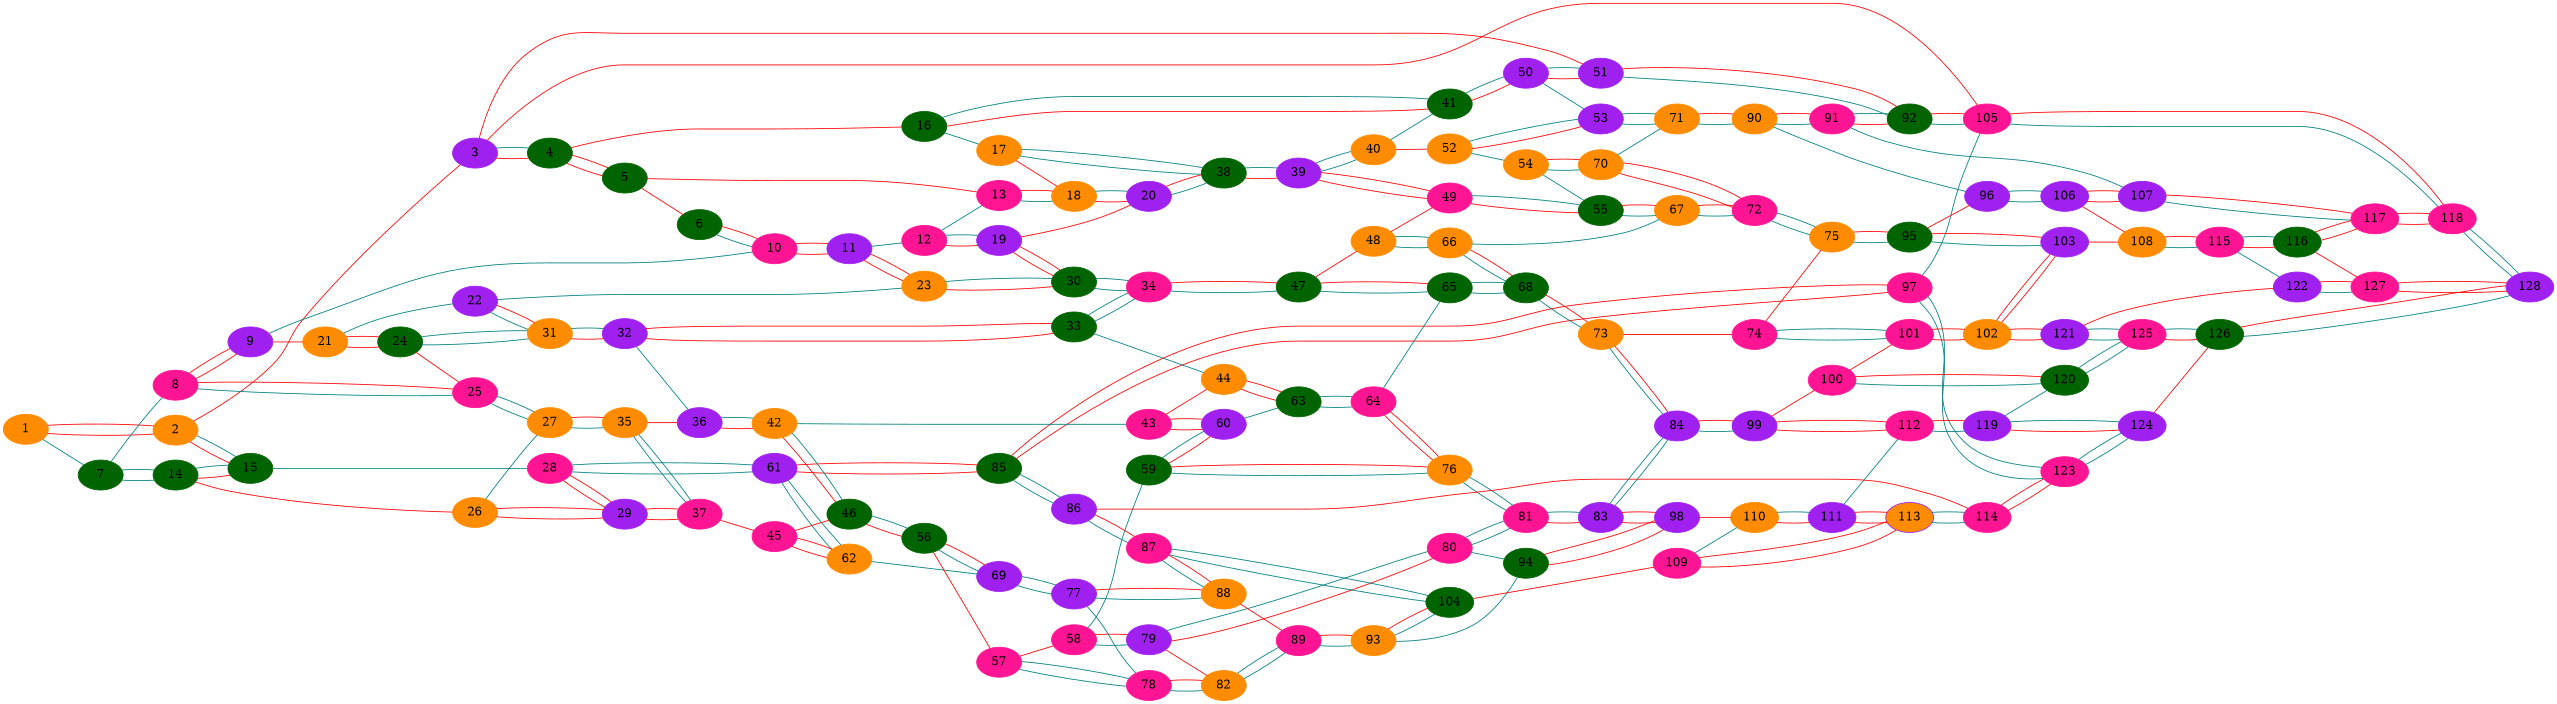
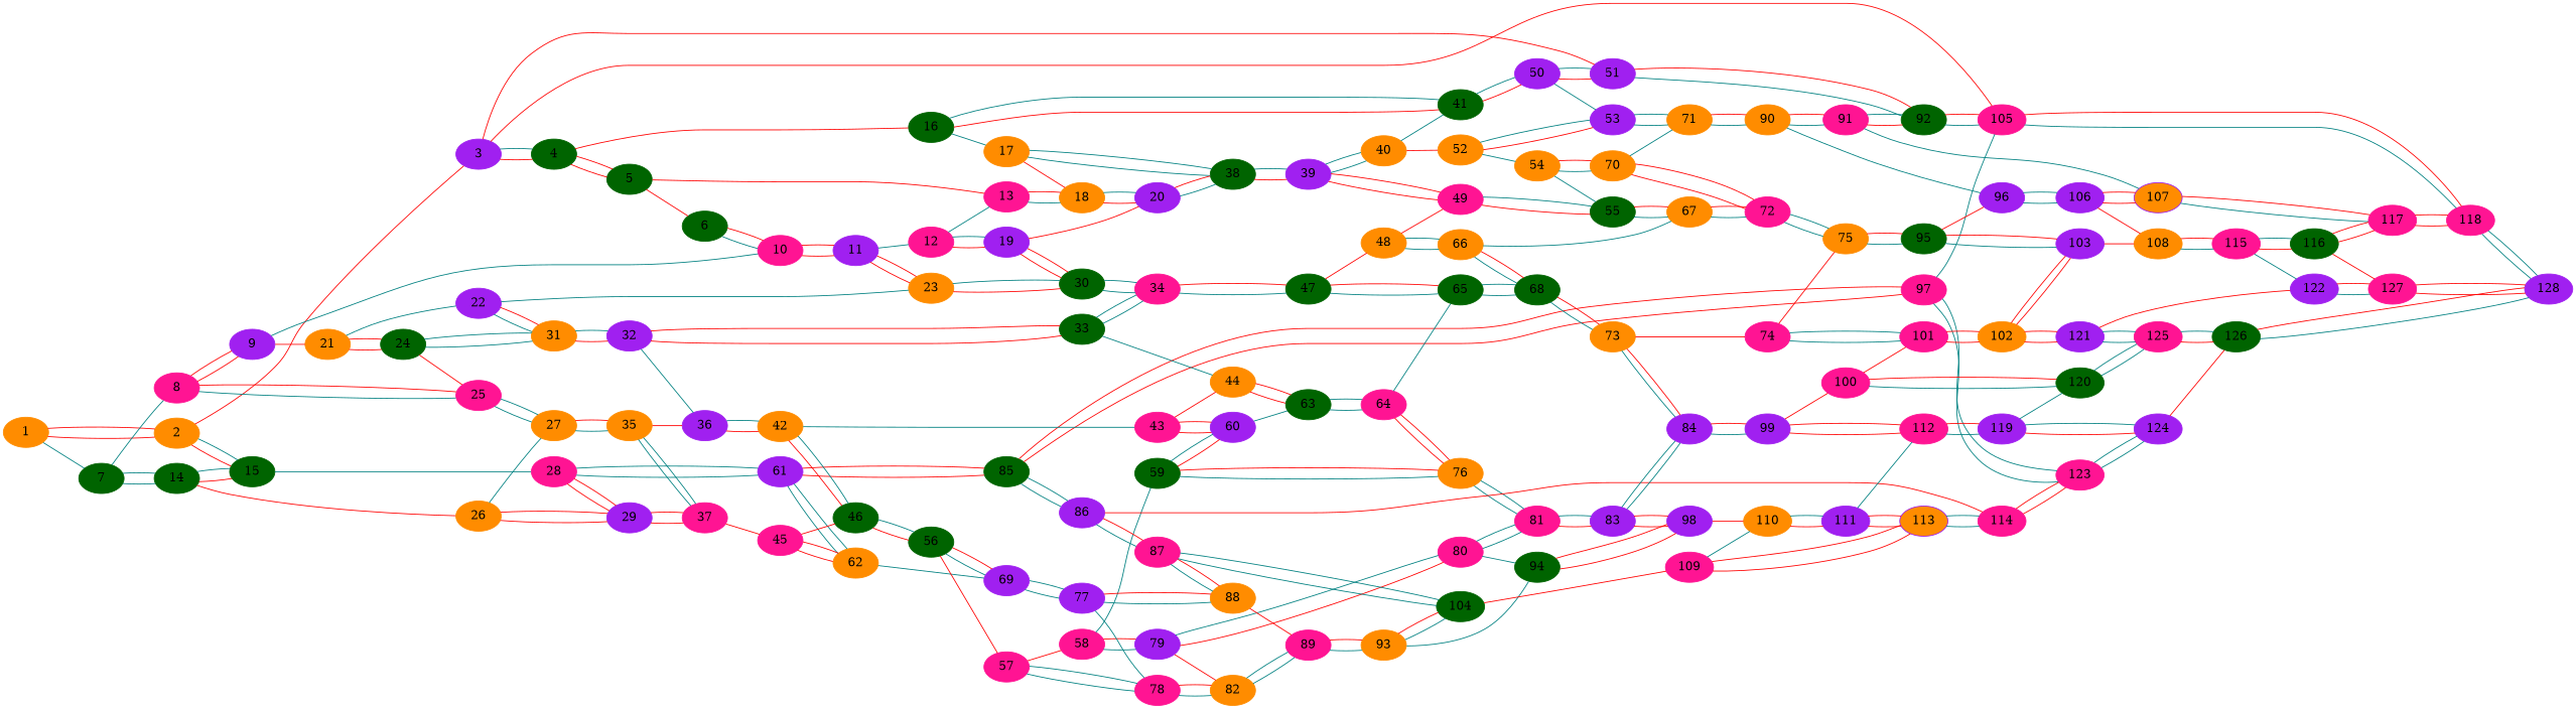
  graph {
    fontname="DejaVu Serif"
    rankdir=LR
    node [color=deeppink fontname="DejaVu Serif" style=filled]
    edge [color=red fontname="DejaVu Serif"]
    1 [color=darkorange]
    2 [color=darkorange]
    7 [color=darkgreen]
    3 [color=purple]
    15 [color=darkgreen]
    8
    14 [color=darkgreen]
    4 [color=darkgreen]
    51 [color=purple]
    105
    28
    97
    123
    5 [color=darkgreen]
    16 [color=darkgreen]
    92 [color=darkgreen]
    118
    6 [color=darkgreen]
    13
    17 [color=darkorange]
    41 [color=darkgreen]
    10
    18 [color=darkorange]
    11 [color=purple]
    9 [color=purple]
    25
    26 [color=darkorange]
    21 [color=darkorange]
    27 [color=darkorange]
    22 [color=purple]
    24 [color=darkgreen]
    12
    23 [color=darkorange]
    19 [color=purple]
    30 [color=darkgreen]
    20 [color=purple]
    29 [color=purple]
    61 [color=purple]
    38 [color=darkgreen]
    50 [color=purple]
    39 [color=purple]
    34
    31 [color=darkorange]
    32 [color=purple]
    35 [color=darkorange]
    37
    36 [color=purple]
    62 [color=darkorange]
    85 [color=darkgreen]
    45
    47 [color=darkgreen]
    33 [color=darkgreen]
    44 [color=darkorange]
    42 [color=darkorange]
    63 [color=darkgreen]
    48 [color=darkorange]
    65 [color=darkgreen]
    43
    46 [color=darkgreen]
    40 [color=darkorange]
    49
    52 [color=darkorange]
    55 [color=darkgreen]
    53 [color=purple]
    54 [color=darkorange]
    60 [color=purple]
    56 [color=darkgreen]
    64
    69 [color=purple]
    57
    66 [color=darkorange]
    68 [color=darkgreen]
    67 [color=darkorange]
    71 [color=darkorange]
    70 [color=darkorange]
    90 [color=darkorange]
    72
    58
    78
    77 [color=purple]
    59 [color=darkgreen]
    79 [color=purple]
    82 [color=darkorange]
    76 [color=darkorange]
    80
    81
    86 [color=purple]
    73 [color=darkorange]
    75 [color=darkorange]
    74
    84 [color=purple]
    88 [color=darkorange]
    91
    96 [color=purple]
    95 [color=darkgreen]
    101
    99 [color=purple]
    102 [color=darkorange]
    103 [color=purple]
    83 [color=purple]
    89
    94 [color=darkgreen]
    98 [color=purple]
    93 [color=darkorange]
    110 [color=darkorange]
    100
    112
    87
    114
    104 [color=darkgreen]
    109
-   107 [color=purple]
+   107 [color=purple fillcolor=darkorange]
    106 [color=purple]
    117
    108 [color=darkorange]
    124 [color=purple]
    111 [color=purple]
    120 [color=darkgreen]
    119 [color=purple]
    125
    121 [color=purple]
    122 [color=purple]
    115
    113 [color=purple fillcolor=darkorange]
    128 [color=purple]
    116 [color=darkgreen]
    127
    126 [color=darkgreen]
    1 -- 2
    1 -- 2
    1 -- 7 [color=teal]
    2 -- 3
    2 -- 15
    2 -- 15 [color=teal]
    7 -- 8 [color=teal]
    7 -- 14 [color=teal]
    7 -- 14 [color=teal]
    3 -- 4
    3 -- 4 [color=teal]
    3 -- 51
    3 -- 105
    15 -- 28 [color=teal]
    8 -- 9
    8 -- 9
    8 -- 25 [color=teal]
    8 -- 25
    14 -- 15
    14 -- 15 [color=teal]
    14 -- 26
    4 -- 5
    4 -- 5
    4 -- 16
    51 -- 92 [color=teal]
    51 -- 92
    105 -- 118 [color=teal]
    105 -- 118
    28 -- 29
    28 -- 29
    28 -- 61 [color=teal]
    28 -- 61 [color=teal]
    97 -- 105 [color=teal]
    97 -- 123 [color=teal]
    97 -- 123 [color=teal]
    123 -- 124 [color=teal]
    123 -- 124 [color=teal]
    5 -- 6
    5 -- 13
    16 -- 17 [color=teal]
    16 -- 41
    16 -- 41 [color=teal]
    92 -- 105 [color=teal]
    92 -- 105
    118 -- 128 [color=teal]
    118 -- 128 [color=teal]
    6 -- 10 [color=teal]
    6 -- 10
    13 -- 18 [color=teal]
    13 -- 18
    17 -- 18
    17 -- 38 [color=teal]
    17 -- 38 [color=teal]
    41 -- 50
    41 -- 50 [color=teal]
    10 -- 11
    10 -- 11
    18 -- 20
    18 -- 20 [color=teal]
    11 -- 12 [color=teal]
    11 -- 23
    11 -- 23
    9 -- 10 [color=teal]
    9 -- 21
    25 -- 27 [color=teal]
    25 -- 27 [color=teal]
    26 -- 27 [color=teal]
    26 -- 29
    26 -- 29
    21 -- 22 [color=teal]
    21 -- 24
    21 -- 24
    27 -- 35 [color=teal]
    27 -- 35
    22 -- 23 [color=teal]
    22 -- 31 [color=teal]
    22 -- 31
    24 -- 25
    24 -- 31 [color=teal]
    24 -- 31 [color=teal]
    12 -- 13 [color=teal]
    12 -- 19
    12 -- 19 [color=teal]
    23 -- 30
    23 -- 30 [color=teal]
    19 -- 30
    19 -- 30
    19 -- 20
    30 -- 34 [color=teal]
    30 -- 34 [color=teal]
    20 -- 38 [color=teal]
    20 -- 38
    29 -- 37
    29 -- 37
    61 -- 62 [color=teal]
    61 -- 62 [color=teal]
    61 -- 85
    61 -- 85
    38 -- 39
    38 -- 39 [color=teal]
    50 -- 51
    50 -- 51 [color=teal]
    50 -- 53 [color=teal]
    39 -- 40 [color=teal]
    39 -- 40 [color=teal]
    39 -- 49
    39 -- 49
    34 -- 47 [color=teal]
    34 -- 47
    31 -- 32
    31 -- 32 [color=teal]
    32 -- 36 [color=teal]
    32 -- 33
    32 -- 33
    35 -- 37 [color=teal]
    35 -- 37 [color=teal]
    35 -- 36
    37 -- 45
    36 -- 42
    36 -- 42 [color=teal]
    62 -- 69 [color=teal]
    85 -- 97
    85 -- 97
    85 -- 86 [color=teal]
    85 -- 86 [color=teal]
    45 -- 62
    45 -- 62
    45 -- 46
    47 -- 48
    47 -- 65 [color=teal]
    47 -- 65
    33 -- 34 [color=teal]
    33 -- 34 [color=teal]
    33 -- 44 [color=teal]
    44 -- 63
    44 -- 63
    42 -- 43 [color=teal]
    42 -- 46
    42 -- 46 [color=teal]
    63 -- 64 [color=teal]
    63 -- 64 [color=teal]
    48 -- 49
    48 -- 66 [color=teal]
    48 -- 66 [color=teal]
    65 -- 68 [color=teal]
    65 -- 68 [color=teal]
    43 -- 44
    43 -- 60
    43 -- 60
    46 -- 56
    46 -- 56 [color=teal]
    40 -- 41 [color=teal]
    40 -- 52
    49 -- 55
    49 -- 55 [color=teal]
    52 -- 53
    52 -- 53 [color=teal]
    52 -- 54 [color=teal]
    55 -- 67 [color=teal]
    55 -- 67
    53 -- 71 [color=teal]
    53 -- 71 [color=teal]
    54 -- 55 [color=teal]
    54 -- 70 [color=teal]
    54 -- 70
    60 -- 63 [color=teal]
    56 -- 69 [color=teal]
    56 -- 69
    56 -- 57
    64 -- 65 [color=teal]
    64 -- 76
    64 -- 76
    69 -- 77 [color=teal]
    69 -- 77 [color=teal]
    57 -- 58
    57 -- 78 [color=teal]
    57 -- 78 [color=teal]
    66 -- 68 [color=teal]
    66 -- 68
    66 -- 67 [color=teal]
    68 -- 73 [color=teal]
    68 -- 73
    67 -- 72 [color=teal]
    67 -- 72
    71 -- 90 [color=teal]
    71 -- 90
    70 -- 71 [color=teal]
    70 -- 72
    70 -- 72
    90 -- 91 [color=teal]
    90 -- 91
    90 -- 96 [color=teal]
    72 -- 75 [color=teal]
    72 -- 75 [color=teal]
    58 -- 59 [color=teal]
    58 -- 79 [color=teal]
    58 -- 79
    78 -- 82 [color=teal]
    78 -- 82
    77 -- 78 [color=teal]
    77 -- 88 [color=teal]
    77 -- 88
    59 -- 60
    59 -- 60 [color=teal]
    59 -- 76 [color=teal]
    59 -- 76
    79 -- 82
    79 -- 80
    79 -- 80 [color=teal]
    82 -- 89 [color=teal]
    82 -- 89 [color=teal]
    76 -- 81 [color=teal]
    76 -- 81 [color=teal]
    80 -- 81 [color=teal]
    80 -- 81 [color=teal]
    80 -- 94 [color=teal]
    81 -- 83
    81 -- 83 [color=teal]
    86 -- 87 [color=teal]
    86 -- 87
    86 -- 114
    73 -- 74
    73 -- 84 [color=teal]
    73 -- 84
    75 -- 95 [color=teal]
    75 -- 95
    74 -- 75
    74 -- 101 [color=teal]
    74 -- 101 [color=teal]
    84 -- 99 [color=teal]
    84 -- 99
    88 -- 89
    91 -- 92
    91 -- 92 [color=teal]
    91 -- 107 [color=teal]
    96 -- 106 [color=teal]
    96 -- 106 [color=teal]
    95 -- 96
    95 -- 103 [color=teal]
    95 -- 103
    101 -- 102
    101 -- 102
    99 -- 100
    99 -- 112
    99 -- 112
    102 -- 103
    102 -- 103
    102 -- 121
    102 -- 121
    103 -- 108
    83 -- 84 [color=teal]
    83 -- 84 [color=teal]
    83 -- 98
    83 -- 98
    89 -- 93 [color=teal]
    89 -- 93
    94 -- 98
    94 -- 98
    98 -- 110
    93 -- 94 [color=teal]
    93 -- 104 [color=teal]
    93 -- 104
    110 -- 111
    110 -- 111 [color=teal]
    100 -- 101
    100 -- 120 [color=teal]
    100 -- 120
    112 -- 119 [color=teal]
    112 -- 119
    87 -- 88 [color=teal]
    87 -- 88
    87 -- 104 [color=teal]
    87 -- 104 [color=teal]
    114 -- 123
    114 -- 123
    104 -- 109
    109 -- 110 [color=teal]
    109 -- 113
    109 -- 113
    107 -- 117 [color=teal]
    107 -- 117
    106 -- 107
    106 -- 107
    106 -- 108
    117 -- 118
    117 -- 118
    108 -- 115 [color=teal]
    108 -- 115
    124 -- 126
    111 -- 112 [color=teal]
    111 -- 113
    111 -- 113
    120 -- 125 [color=teal]
    120 -- 125 [color=teal]
    119 -- 124
    119 -- 124 [color=teal]
    119 -- 120 [color=teal]
    125 -- 126
    125 -- 126 [color=teal]
    121 -- 125 [color=teal]
    121 -- 125 [color=teal]
    121 -- 122
    122 -- 127 [color=teal]
    122 -- 127
    115 -- 122 [color=teal]
    115 -- 116
    115 -- 116 [color=teal]
    113 -- 114 [color=teal]
    113 -- 114 [color=teal]
    116 -- 117
    116 -- 117
    116 -- 127
    127 -- 128
    127 -- 128
    126 -- 128 [color=teal]
    126 -- 128
  }
